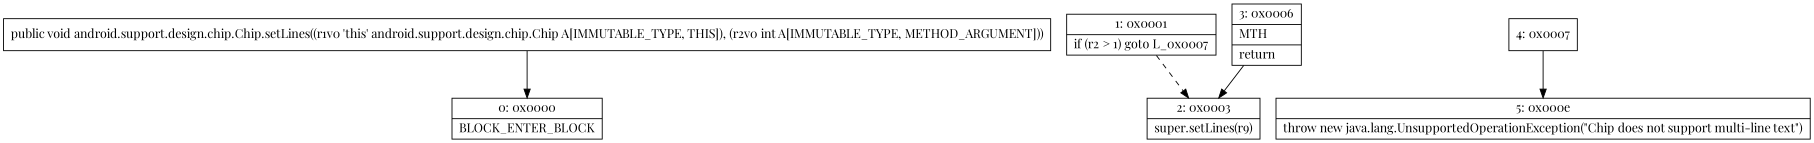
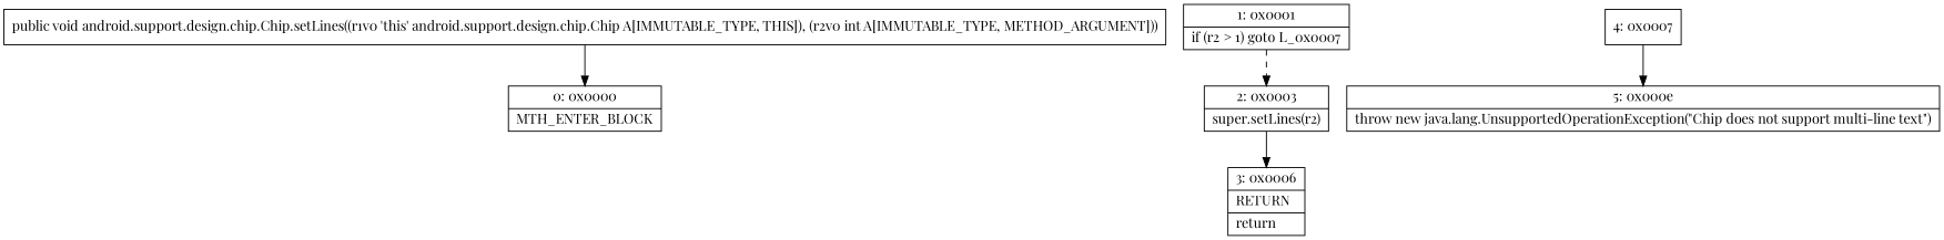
  digraph {
    fontname="Playfair Display"
    node [fontname="Playfair Display" shape=record]
    edge [fontname="Playfair Display"]
-   n1 [label="{0\:\ 0x0000|BLOCK_ENTER_BLOCK\l}"]
+   n1 [label="{0\:\ 0x0000|MTH_ENTER_BLOCK\l}"]
    n2 [label="{1\:\ 0x0001|if (r2 \> 1) goto L_0x0007\l}"]
-   n3 [label="{2\:\ 0x0003|super.setLines(r9)\l}"]
-   n4 [label="{3\:\ 0x0006|MTH\l|return\l}"]
+   n3 [label="{2\:\ 0x0003|super.setLines(r2)\l}"]
+   n4 [label="{3\:\ 0x0006|RETURN\l|return\l}"]
    n5 [label="{4\:\ 0x0007}"]
    n6 [label="{5\:\ 0x000e|throw new java.lang.UnsupportedOperationException(\"Chip does not support multi\-line text\")\l}"]
    n7 [label="{public void android.support.design.chip.Chip.setLines((r1v0 'this' android.support.design.chip.Chip A[IMMUTABLE_TYPE, THIS]), (r2v0 int A[IMMUTABLE_TYPE, METHOD_ARGUMENT])) }"]
    n2 -> n3 [style=dashed]
-   n4 -> n3
+   n3 -> n4
    n5 -> n6
    n7 -> n1
  }
